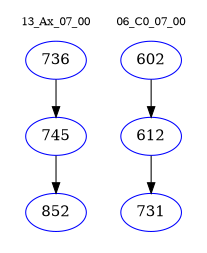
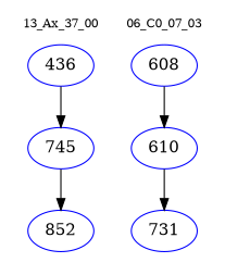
  digraph {
    node [color=blue]
    edge [color=black]
-   n1 [label=736]
+   n1 [label=436]
    n2 [label=745]
    n3 [label=852]
-   n4 [label=602]
-   n5 [label=612]
+   n4 [label=608]
+   n5 [label=610]
    n6 [label=731]
    subgraph cluster_1 {
      color=white
      fontsize=10
-     label="13_Ax_07_00"
+     label="13_Ax_37_00"
      n1
      n2
      n3
    }
    subgraph cluster_2 {
      color=white
      fontsize=10
-     label="06_C0_07_00"
+     label="06_C0_07_03"
      n4
      n5
      n6
    }
    n1 -> n2
    n2 -> n3
    n4 -> n5
    n5 -> n6
  }
